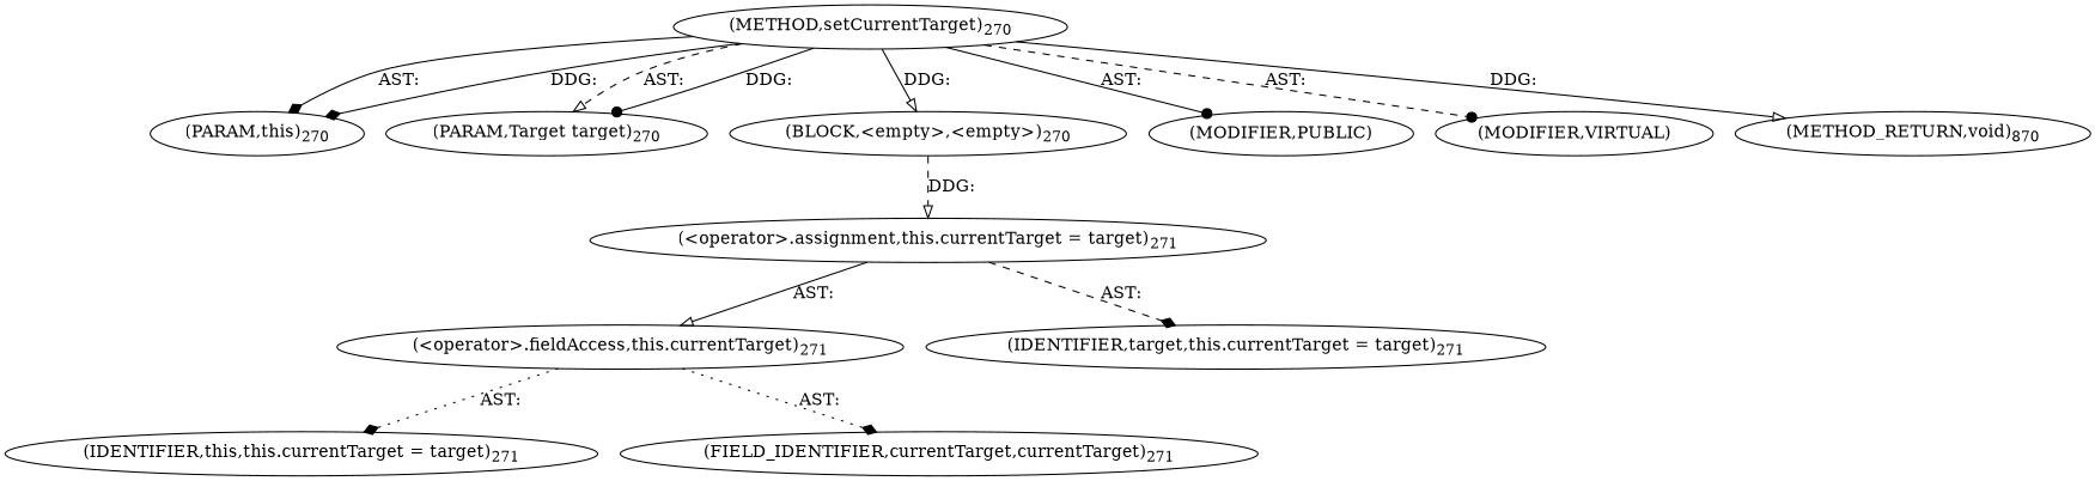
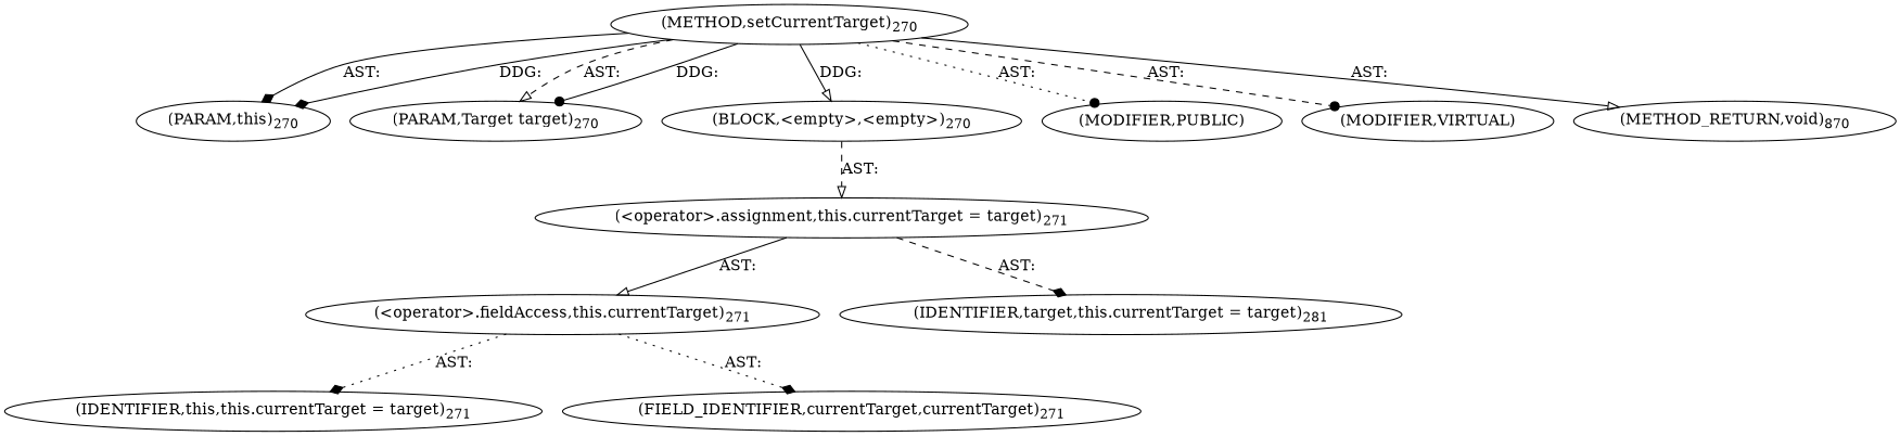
  digraph {
    edge [arrowhead=diamond style=solid]
    n1 [label=<(METHOD,setCurrentTarget)<SUB>270</SUB>>]
    n2 [label=<(PARAM,this)<SUB>270</SUB>>]
    n3 [label=<(PARAM,Target target)<SUB>270</SUB>>]
    n4 [label=<(BLOCK,&lt;empty&gt;,&lt;empty&gt;)<SUB>270</SUB>>]
    n5 [label=<(MODIFIER,PUBLIC)>]
    n6 [label=<(MODIFIER,VIRTUAL)>]
    n7 [label=<(METHOD_RETURN,void)<SUB>870</SUB>>]
    n8 [label=<(&lt;operator&gt;.assignment,this.currentTarget = target)<SUB>271</SUB>>]
    n9 [label=<(&lt;operator&gt;.fieldAccess,this.currentTarget)<SUB>271</SUB>>]
-   n10 [label=<(IDENTIFIER,target,this.currentTarget = target)<SUB>271</SUB>>]
+   n10 [label=<(IDENTIFIER,target,this.currentTarget = target)<SUB>281</SUB>>]
    n11 [label=<(IDENTIFIER,this,this.currentTarget = target)<SUB>271</SUB>>]
    n12 [label=<(FIELD_IDENTIFIER,currentTarget,currentTarget)<SUB>271</SUB>>]
    n1 -> n2 [label="AST: "]
    n1 -> n2 [label="DDG: "]
    n1 -> n3 [arrowhead=onormal label="AST: " style=dashed]
    n1 -> n3 [arrowhead=dot label="DDG: "]
    n1 -> n4 [arrowhead=onormal label="DDG: "]
-   n1 -> n5 [arrowhead=dot label="AST: "]
+   n1 -> n5 [arrowhead=dot label="AST: " style=dotted]
    n1 -> n6 [arrowhead=dot label="AST: " style=dashed]
-   n1 -> n7 [arrowhead=onormal label="DDG: "]
-   n4 -> n8 [arrowhead=onormal label="DDG: " style=dashed]
+   n1 -> n7 [arrowhead=onormal label="AST: "]
+   n4 -> n8 [arrowhead=onormal label="AST: " style=dashed]
    n8 -> n9 [arrowhead=onormal label="AST: "]
    n8 -> n10 [label="AST: " style=dashed]
    n9 -> n11 [label="AST: " style=dotted]
    n9 -> n12 [label="AST: " style=dotted]
  }
